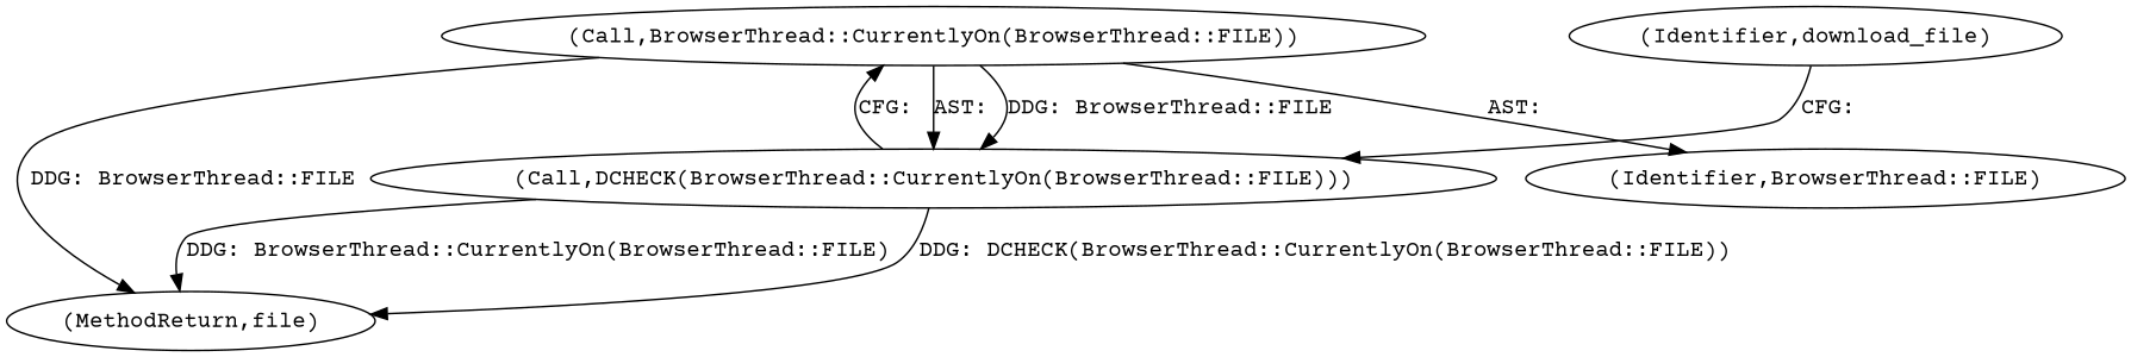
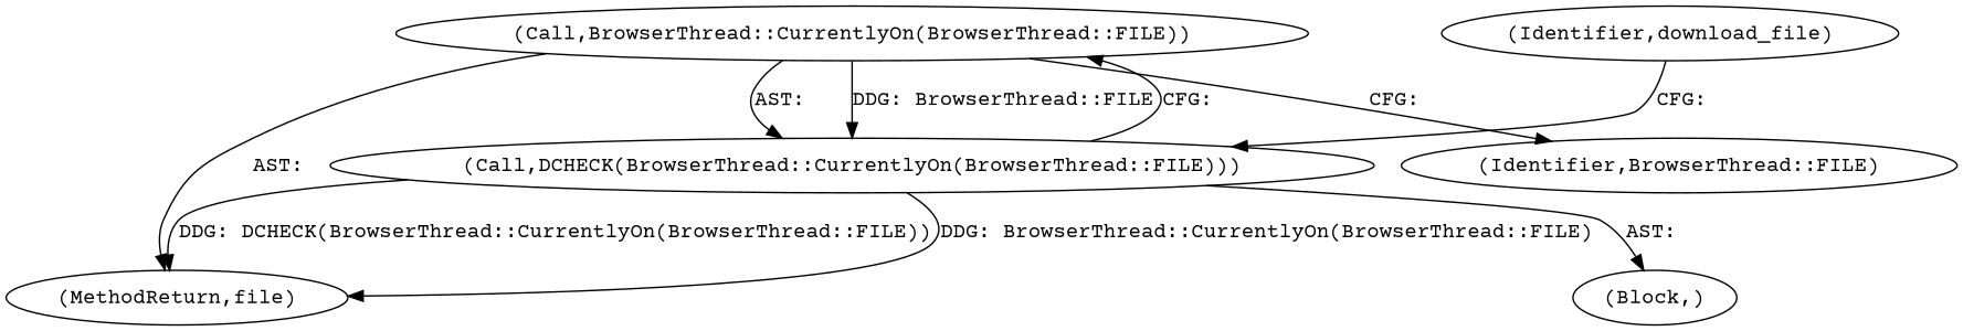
  digraph {
    fontname="Courier Prime"
    node [fontname="Courier Prime"]
    edge [fontname="Courier Prime"]
    n1 [label="(Call,BrowserThread::CurrentlyOn(BrowserThread::FILE))"]
    n2 [label="(Call,DCHECK(BrowserThread::CurrentlyOn(BrowserThread::FILE)))"]
    n3 [label="(Identifier,BrowserThread::FILE)"]
    n4 [label="(MethodReturn,file)"]
+   n5 [label="(Block,)"]
    n6 [label="(Identifier,download_file)"]
    n1 -> n2 [label="AST: "]
    n1 -> n2 [label="DDG: BrowserThread::FILE"]
-   n1 -> n3 [label="AST: "]
-   n1 -> n4 [label="DDG: BrowserThread::FILE"]
+   n1 -> n3 [label="CFG: "]
+   n1 -> n4 [label="AST: "]
    n2 -> n1 [label="CFG: "]
    n2 -> n4 [label="DDG: DCHECK(BrowserThread::CurrentlyOn(BrowserThread::FILE))"]
    n2 -> n4 [label="DDG: BrowserThread::CurrentlyOn(BrowserThread::FILE)"]
+   n2 -> n5 [label="AST: "]
    n6 -> n2 [label="CFG: "]
  }
